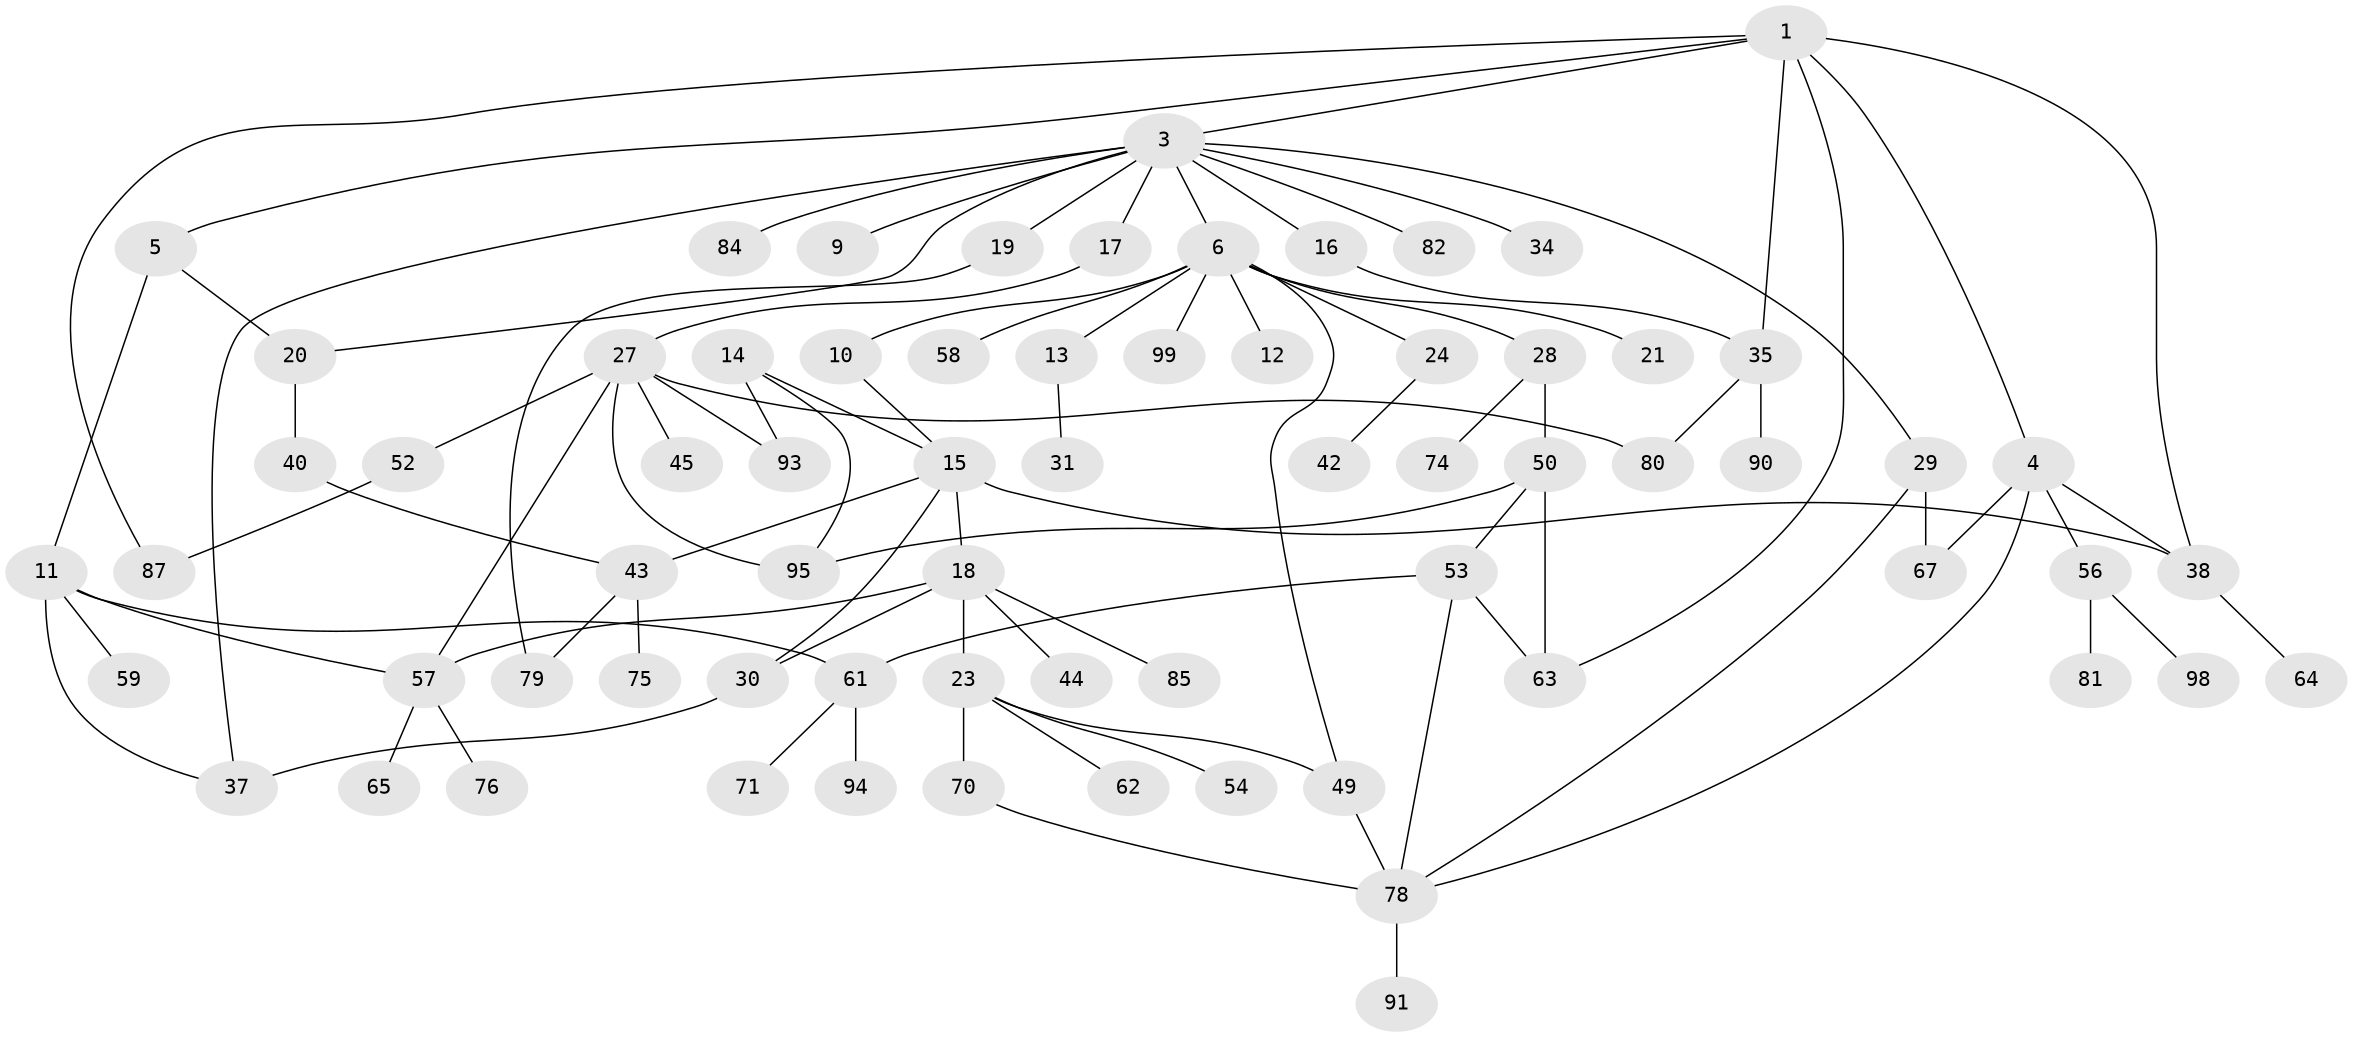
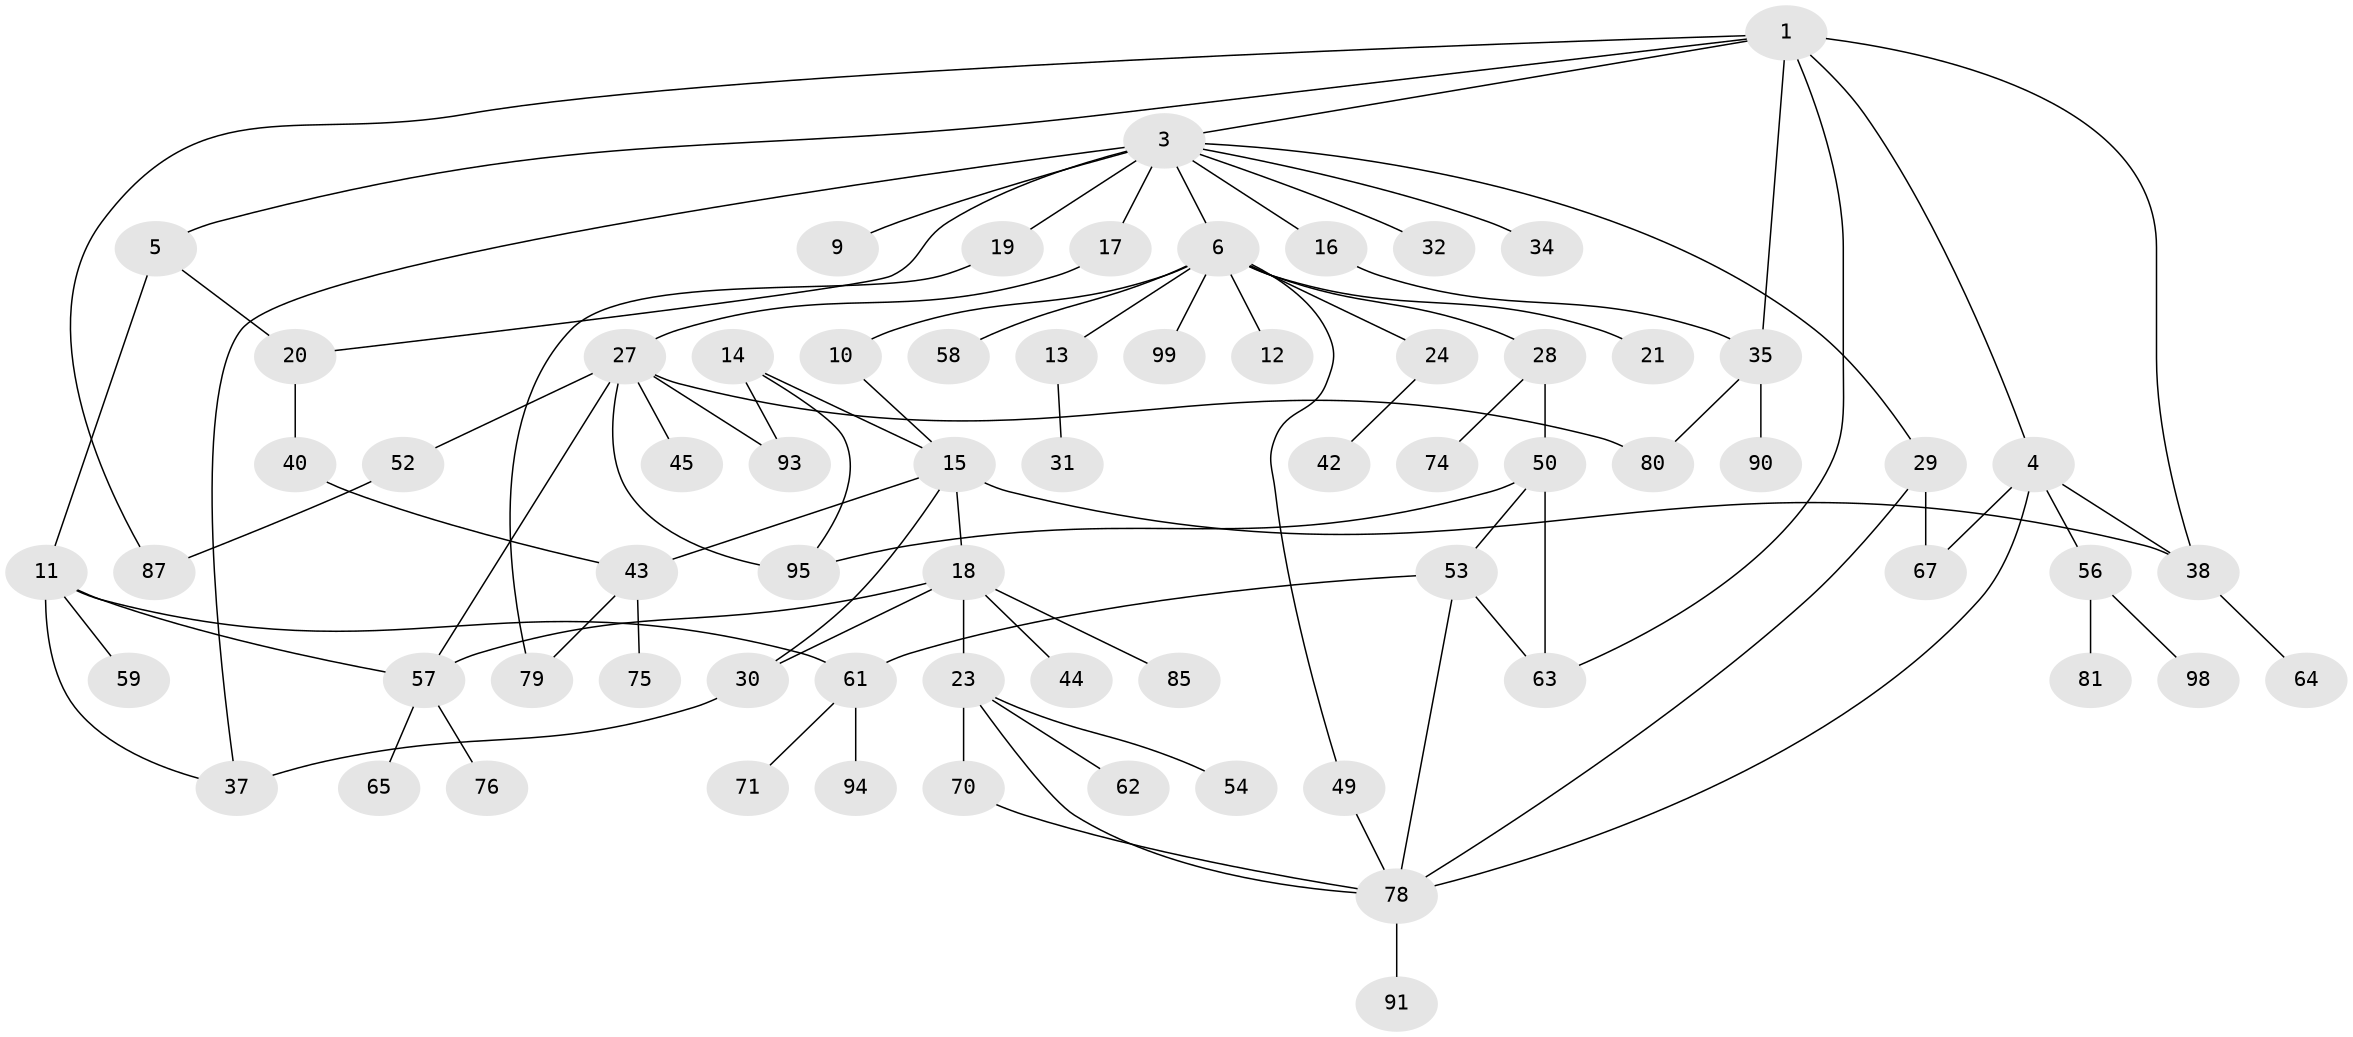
  graph {
    fontname="DejaVu Sans Mono"
    node [color=gray90 fontname="DejaVu Sans Mono" style=filled]
    edge [fontname="DejaVu Sans Mono"]
    1 [super="+2"]
    3 [super="+8"]
    4
    5
    35 [super="+39"]
    38
    63 [super="+92"]
    87
    6 [super="+7"]
    9 [super="+21"]
    16 [super="+83"]
    17
    19
    20 [super="+36"]
    29 [super="+72"]
-   32 [label=82]
+   32
    34 [super="+89"]
    37 [super="+46"]
-   84
    56
    67 [super="+68"]
    78 [super="+82"]
    11 [super="+41"]
    80
    90
    64 [super="+77"]
    10
    12 [super="+22"]
    13 [super="+23"]
    24
    28 [super="+66"]
    49 [super="+73"]
    n33 [label=21]
    58
    99
    27 [super="+48"]
    79
    40
    81
    98
    91
    57 [super="+88"]
    59
    61 [super="+100"]
    15
    31
    42
    50 [super="+86"]
    74
    14 [super="+33"]
    93
    95
    65
    76
    71
    94
    18 [super="+25"]
    30 [super="+69"]
    43 [super="+60"]
    n60 [label=23 super="+47"]
    44 [super="+55"]
    85
    75
    45
    52 [super="+97"]
    54
    62
    70
    53 [super="+96"]
    1 -- 3
    1 -- 4
    1 -- 5
    1 -- 35
    1 -- 38
    1 -- 63
    1 -- 87
    3 -- 6
    3 -- 9
    3 -- 16
    3 -- 17
    3 -- 19
    3 -- 20
    3 -- 29
    3 -- 32
    3 -- 34
    3 -- 37
-   3 -- 84
    4 -- 38
    4 -- 56
    4 -- 67
    4 -- 78
    5 -- 20
    5 -- 11
    35 -- 80
    35 -- 90
    38 -- 64
    6 -- 10
    6 -- 12
    6 -- 13
    6 -- 24
    6 -- 28
    6 -- 49
    6 -- n33
    6 -- 58
    6 -- 99
    16 -- 35
    17 -- 27
    19 -- 79
    20 -- 40
    29 -- 67
    29 -- 78
    56 -- 81
    56 -- 98
    78 -- 91
    11 -- 37
    11 -- 57
    11 -- 59
    11 -- 61
    10 -- 15
    13 -- 31
    24 -- 42
    28 -- 50
    28 -- 74
    49 -- 78
    27 -- 80
    27 -- 57
    27 -- 93
    27 -- 95
    27 -- 45
    27 -- 52
    40 -- 43
    57 -- 65
    57 -- 76
    61 -- 71
    61 -- 94
    15 -- 38
    15 -- 18
    15 -- 30
    15 -- 43
    50 -- 63
    50 -- 95
    50 -- 53
    14 -- 15
    14 -- 93
    14 -- 95
    18 -- 57
    18 -- 30
    18 -- n60
    18 -- 44
    18 -- 85
    30 -- 37
    43 -- 79
    43 -- 75
-   n60 -- 49
+   n60 -- 78
    n60 -- 54
    n60 -- 62
    n60 -- 70
    52 -- 87
    70 -- 78
    53 -- 63
    53 -- 78
    53 -- 61
  }
